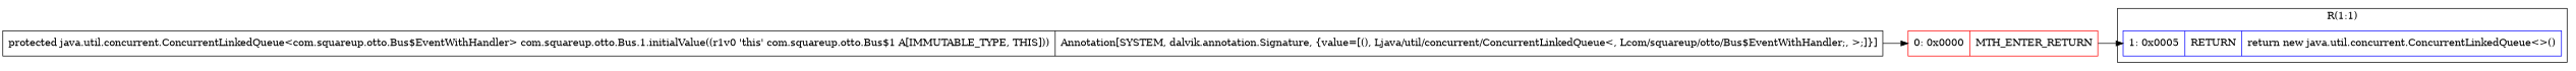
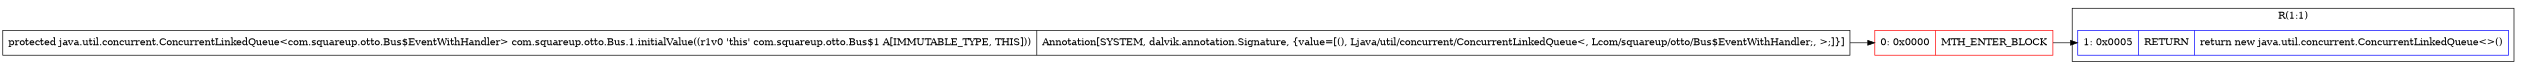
  digraph {
    rankdir=LR
    node [shape=record]
    n1 [color=blue label="{1\:\ 0x0005|RETURN\l|return new java.util.concurrent.ConcurrentLinkedQueue\<\>()\l}"]
-   n2 [color=red label="{0\:\ 0x0000|MTH_ENTER_RETURN\l}"]
+   n2 [color=red label="{0\:\ 0x0000|MTH_ENTER_BLOCK\l}"]
    n3 [label="{protected java.util.concurrent.ConcurrentLinkedQueue\<com.squareup.otto.Bus$EventWithHandler\> com.squareup.otto.Bus.1.initialValue((r1v0 'this' com.squareup.otto.Bus$1 A[IMMUTABLE_TYPE, THIS]))  | Annotation[SYSTEM, dalvik.annotation.Signature, \{value=[(), Ljava\/util\/concurrent\/ConcurrentLinkedQueue\<, Lcom\/squareup\/otto\/Bus$EventWithHandler;, \>;]\}]\l}"]
    subgraph cluster_1 {
      label="R(1:1)"
      n1
    }
    n2 -> n1
    n3 -> n2
  }
